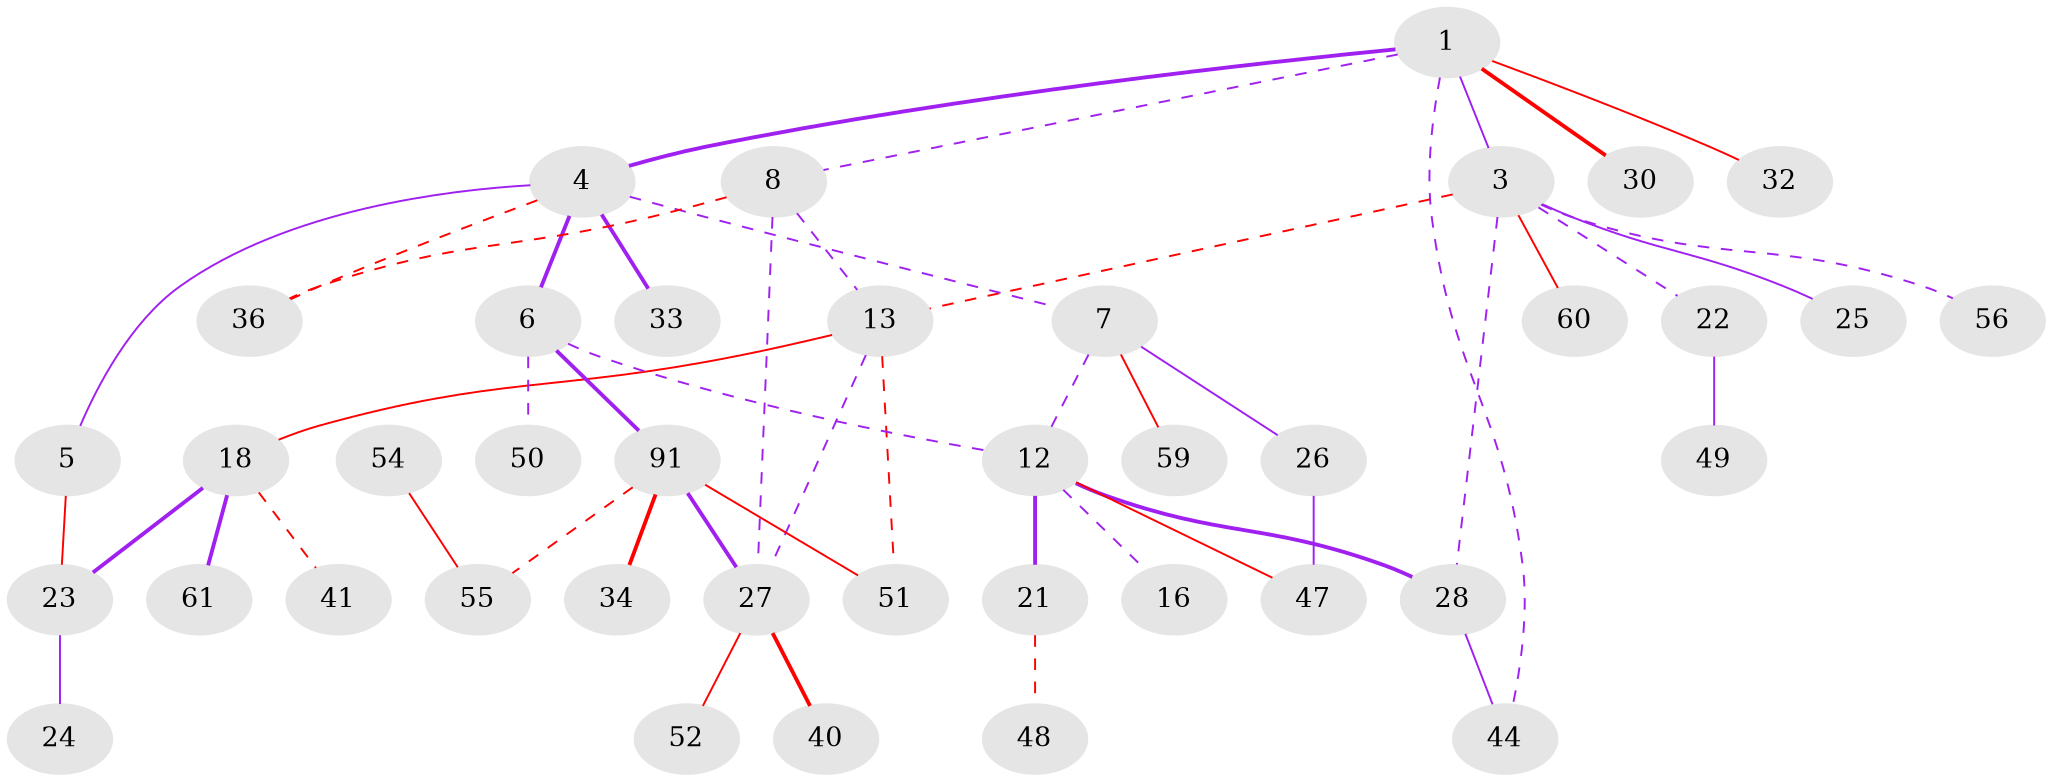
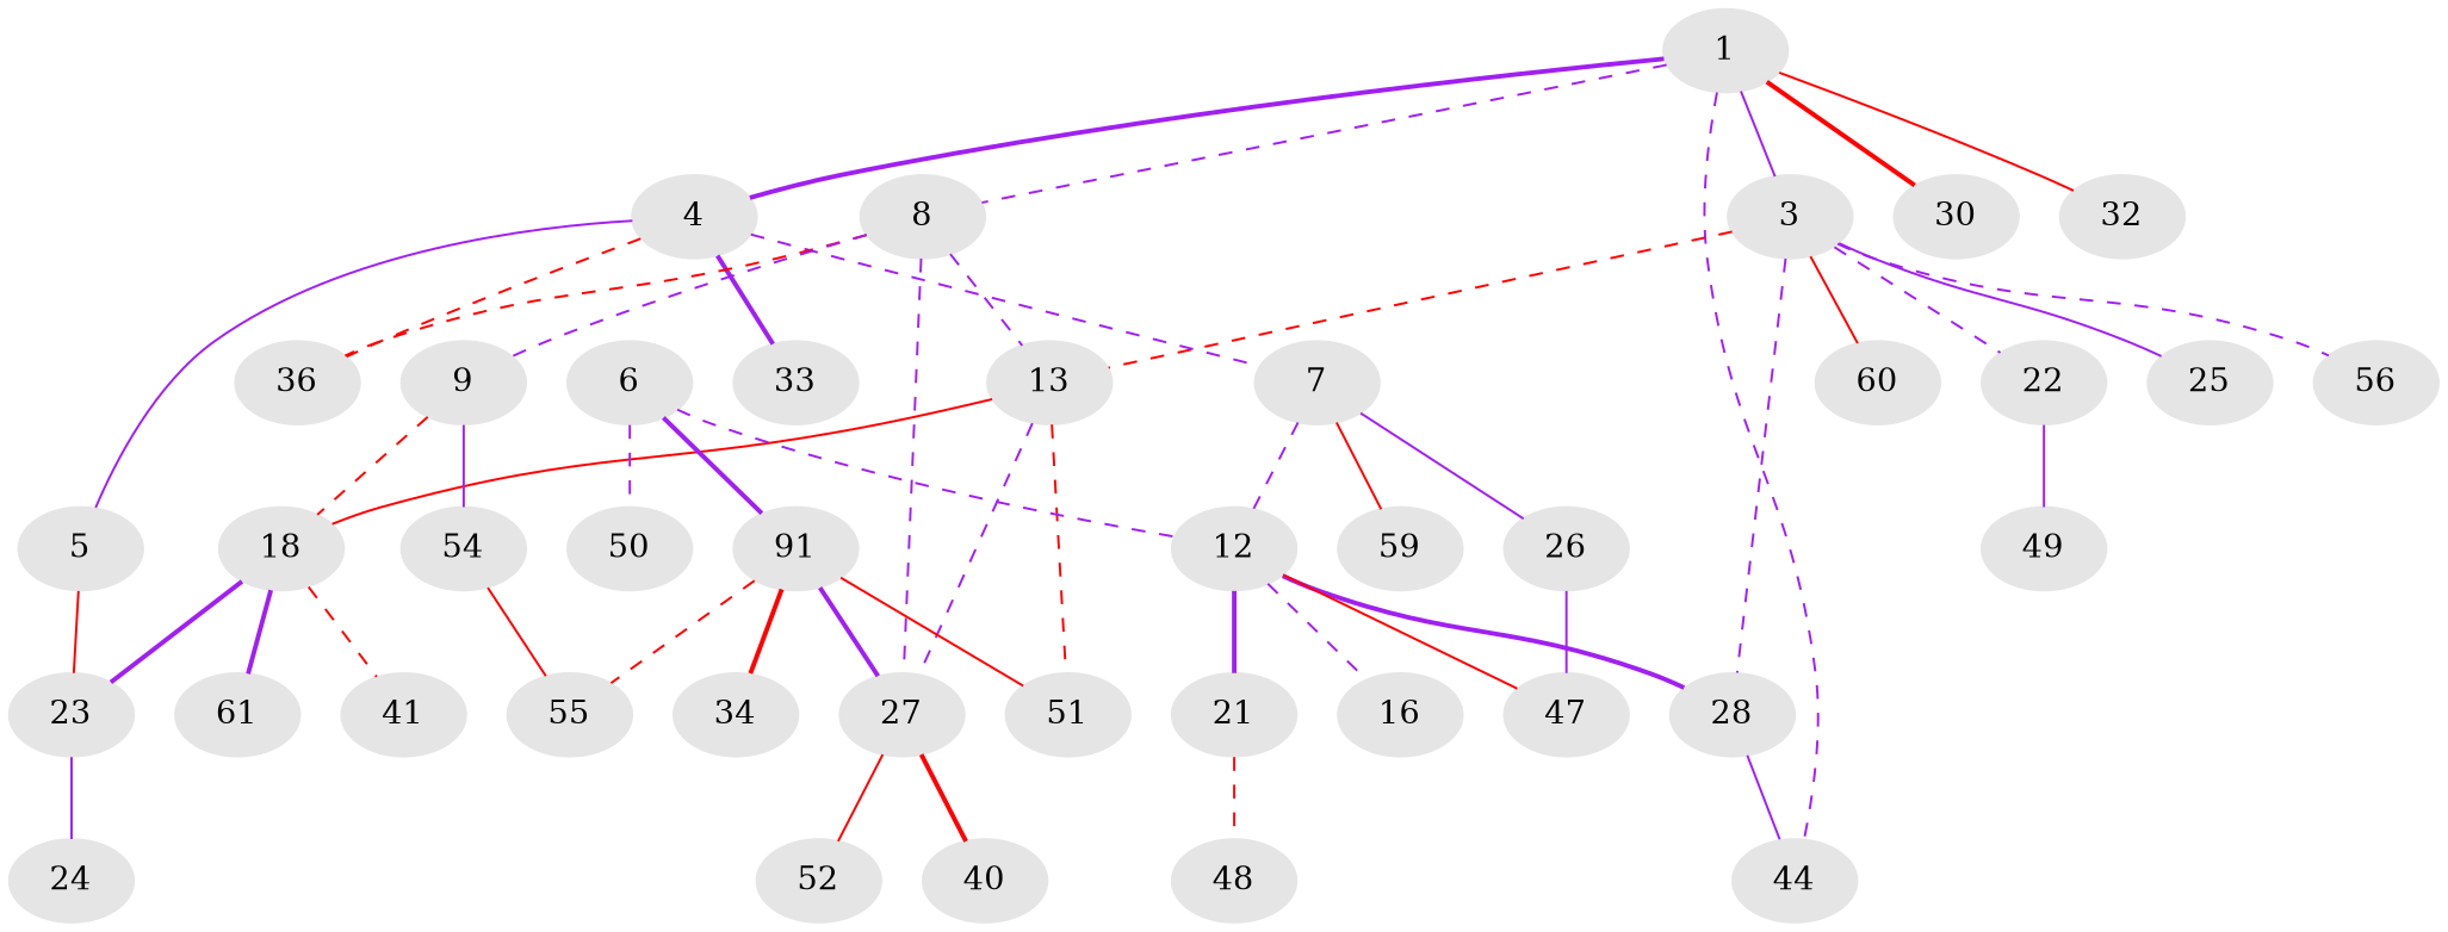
  graph {
    node [color=gray90 style=filled]
    edge [color=purple style=dashed]
    1 [super="+2"]
    3 [super="+29"]
    4 [super="+15"]
    8 [super="+38"]
    30 [super="+35"]
    32
    44
    13 [super="+57"]
    22 [super="+46"]
    25
    28 [super="+58"]
    56
    60
    5 [super="+10"]
    6
    7 [super="+17"]
    33
    36
+   9 [super="+20"]
    27 [super="+31"]
    18 [super="+42"]
    51
    49
    23 [super="+53"]
    n25 [label=91 super="+39"]
    12 [super="+14"]
    50
    26
    59
    24
    34
    55
    16 [super="+19"]
    21
    47
    54
    40
    52
    41 [super="+43"]
    61
    48
    1 -- 3 [style=solid]
    1 -- 4 [style=bold]
    1 -- 8
    1 -- 30 [color=red style=bold]
    1 -- 32 [color=red style=solid]
    1 -- 44
    3 -- 13 [color=red]
    3 -- 22
    3 -- 25 [style=solid]
    3 -- 28
    3 -- 56
    3 -- 60 [color=red style=solid]
    4 -- 5 [style=solid]
-   4 -- 6 [style=bold]
    4 -- 7
    4 -- 33 [style=bold]
    4 -- 36 [color=red]
    8 -- 13
    8 -- 36 [color=red]
+   8 -- 9
    8 -- 27
    13 -- 27
    13 -- 18 [color=red style=solid]
    13 -- 51 [color=red]
    22 -- 49 [style=solid]
    28 -- 44 [style=solid]
    5 -- 23 [color=red style=solid]
    6 -- n25 [style=bold]
    6 -- 12
    6 -- 50
    7 -- 12
    7 -- 26 [style=solid]
    7 -- 59 [color=red style=solid]
+   9 -- 18 [color=red]
+   9 -- 54 [style=solid]
    27 -- 40 [color=red style=bold]
    27 -- 52 [color=red style=solid]
    18 -- 23 [style=bold weight=2]
    18 -- 41 [color=red]
    18 -- 61 [style=bold]
    23 -- 24 [style=solid]
    n25 -- 27 [style=bold]
    n25 -- 51 [color=red style=solid]
    n25 -- 34 [color=red style=bold]
    n25 -- 55 [color=red]
    12 -- 28 [style=bold]
    12 -- 16
    12 -- 21 [style=bold]
    12 -- 47 [color=red style=solid]
    26 -- 47 [style=solid]
    21 -- 48 [color=red]
    54 -- 55 [color=red style=solid]
  }
